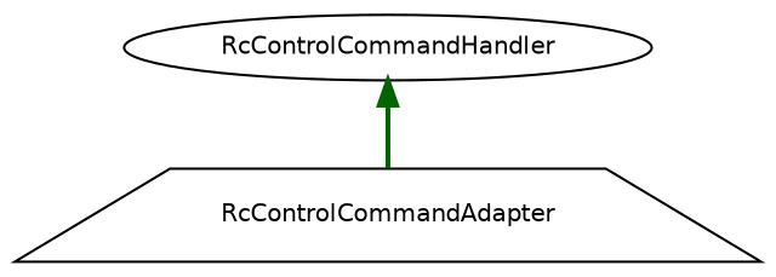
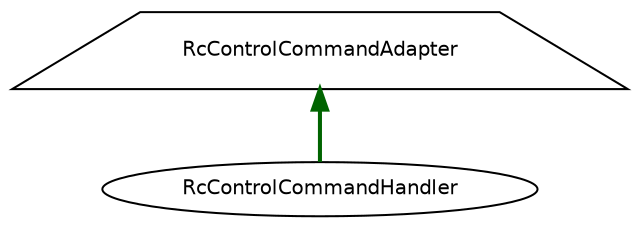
  digraph {
    rankdir=TB
    node [color=black fillcolor=white fontname=Helvetica fontsize=10 style=filled]
    n1 [height=0.2 label=RcControlCommandHandler shape=ellipse width=0.4]
    n2 [height=0.2 label=RcControlCommandAdapter shape=trapezium width=0.4]
-   n1 -> n2 [color=darkgreen dir=back fontname=Helvetica fontsize=10 labelfontname=Helvetica labelfontsize=10 style=bold]
+   n2 -> n1 [color=darkgreen dir=back fontname=Helvetica fontsize=10 labelfontname=Helvetica labelfontsize=10 style=bold]
  }
